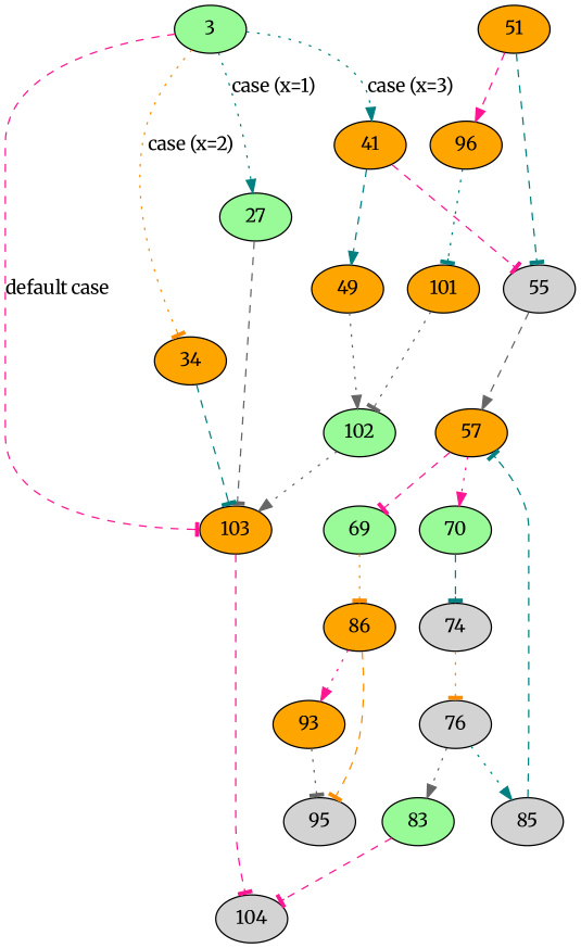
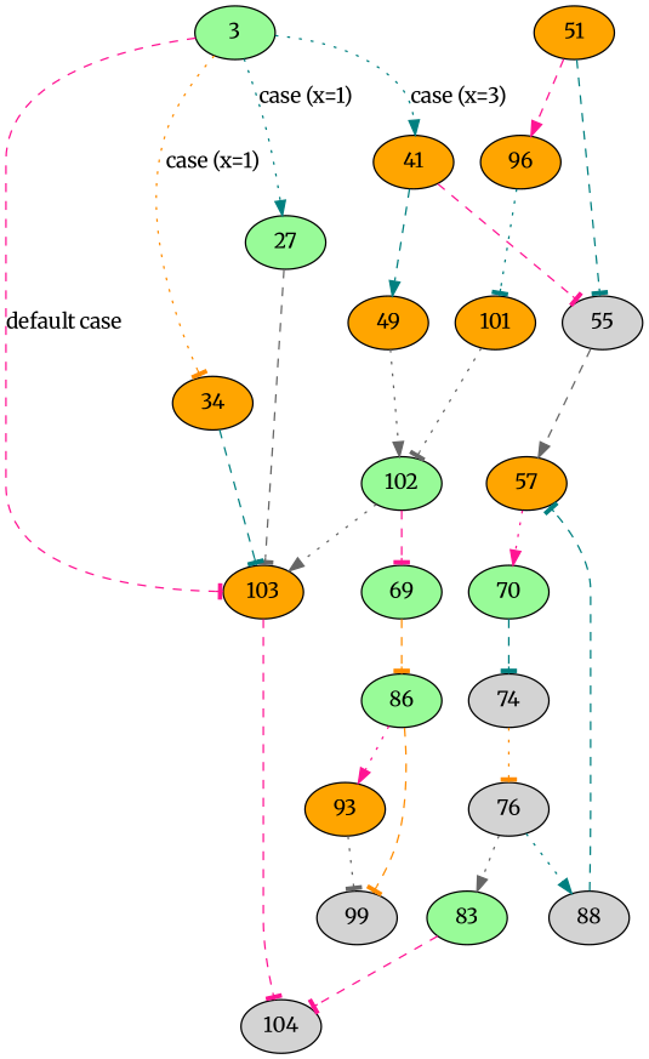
  strict digraph {
    fontname=Merriweather
    node [fillcolor=orange fontname=Merriweather style=filled]
    edge [arrowhead=tee color=teal fontname=Merriweather style=dashed]
    3 [entry=true fillcolor=palegreen]
    27 [fillcolor=palegreen]
    34
    41
    103
    49
    55 [fillcolor=lightgrey]
    104 [fillcolor=lightgrey]
    102 [fillcolor=palegreen]
    51
    96
    57
    101
    69 [fillcolor=palegreen]
    70 [fillcolor=palegreen]
-   86
+   86 [fillcolor=palegreen]
    74 [fillcolor=lightgrey]
    93
-   95 [fillcolor=lightgrey]
+   95 [fillcolor=lightgrey label=99]
    76 [fillcolor=lightgrey]
    83 [fillcolor=palegreen]
-   85 [fillcolor=lightgrey]
+   85 [fillcolor=lightgrey label=88]
    3 -> 27 [arrowhead=normal cond="case (x=1)" label="case (x=1)" style=dotted]
-   3 -> 34 [color=darkorange cond="case (x=2)" label="case (x=2)" style=dotted]
+   3 -> 34 [color=darkorange cond="case (x=2)" label="case (x=1)" style=dotted]
    3 -> 41 [arrowhead=normal cond="case (x=3)" label="case (x=3)" style=dotted]
    3 -> 103 [color=deeppink cond="default case" label="default case"]
    27 -> 103 [color=gray40]
    34 -> 103
    41 -> 49 [arrowhead=normal cond=true]
    41 -> 55 [color=deeppink cond=false]
    103 -> 104 [color=deeppink]
    49 -> 102 [arrowhead=normal color=gray40 style=dotted]
    55 -> 57 [arrowhead=normal color=gray40]
    102 -> 103 [arrowhead=normal color=gray40 style=dotted]
    51 -> 55 [cond=true]
    51 -> 96 [arrowhead=normal color=deeppink cond=false]
    96 -> 101 [style=dotted]
-   57 -> 69 [color=deeppink cond=true]
+   102 -> 69 [color=deeppink cond=true]
    57 -> 70 [arrowhead=normal color=deeppink cond=false style=dotted]
    101 -> 102 [color=gray40 style=dotted]
-   69 -> 86 [color=darkorange style=dotted]
+   69 -> 86 [color=darkorange]
    70 -> 74 [cond=true]
    86 -> 93 [arrowhead=normal color=deeppink cond=true style=dotted]
    86 -> 95 [color=darkorange cond=false]
    74 -> 76 [color=darkorange style=dotted]
    93 -> 95 [color=gray40 style=dotted]
    76 -> 83 [arrowhead=normal color=gray40 cond=true style=dotted]
    76 -> 85 [arrowhead=normal cond=false style=dotted]
    83 -> 104 [color=deeppink]
    85 -> 57
  }
